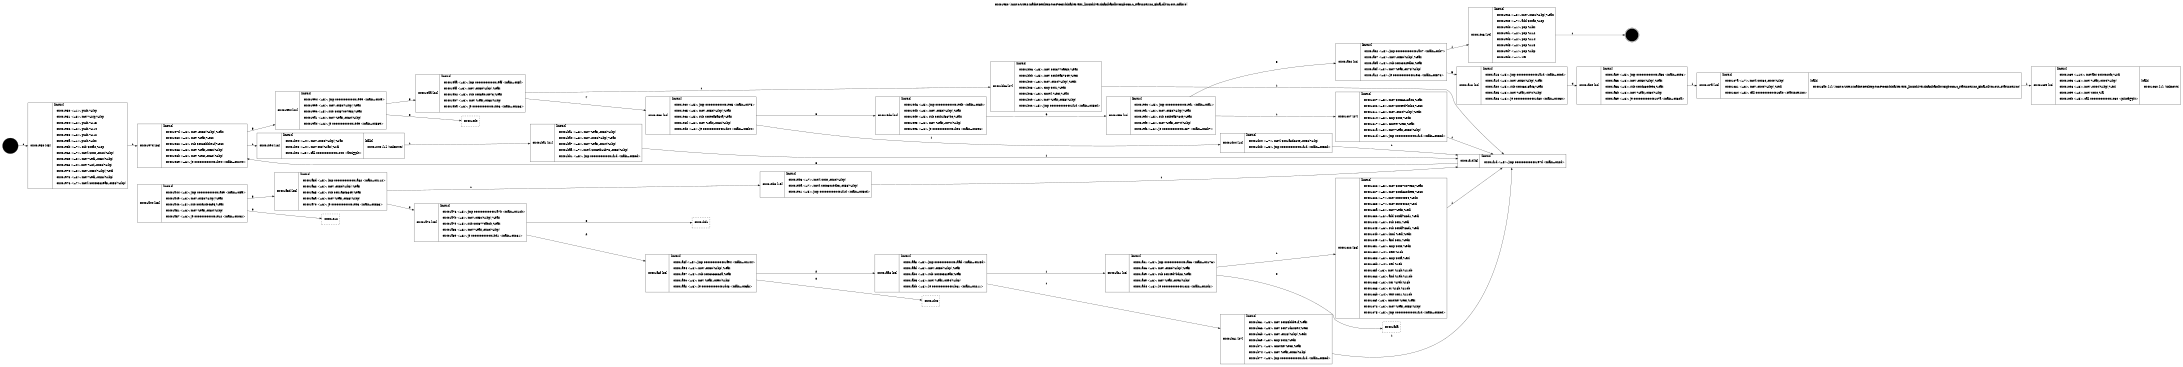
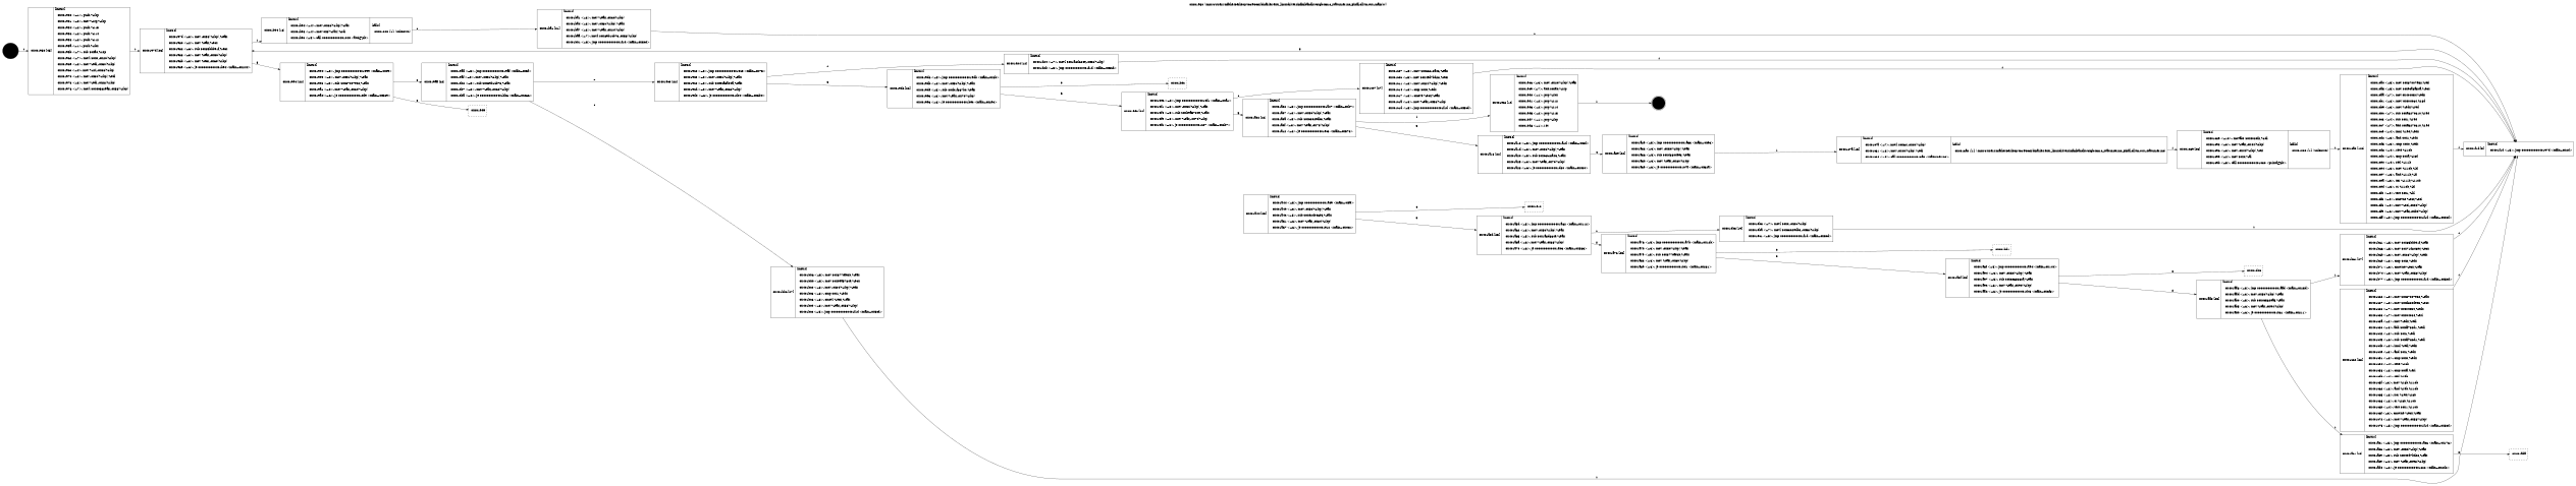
  digraph {
    label="0x401950 (/mnt/c/Users/mathe/Desktop/tcc/POCII/binaries/extr_linuxdriversinfinibandhwcxgb4cm.c_status2errno_Final-ollvm.out::main(0))"
    labelloc=t
    rankdir=LR
    node [shape=record]
    Entry [fillcolor=black height=0.3 shape=circle style=filled width=0.3]
    n2 [label="{\n     0x401950 [45]\l\n     | [instrs]\l\n     &nbsp;&nbsp;0x401950 \<+1\>: push %rbp\l\n     &nbsp;&nbsp;0x401951 \<+3\>: mov %rsp,%rbp\l\n     &nbsp;&nbsp;0x401954 \<+2\>: push %r15\l\n     &nbsp;&nbsp;0x401956 \<+2\>: push %r14\l\n     &nbsp;&nbsp;0x401958 \<+2\>: push %r12\l\n     &nbsp;&nbsp;0x40195a \<+1\>: push %rbx\l\n     &nbsp;&nbsp;0x40195b \<+7\>: sub $0xa0,%rsp\l\n     &nbsp;&nbsp;0x401962 \<+7\>: movl $0x0,-0x2c(%rbp)\l\n     &nbsp;&nbsp;0x401969 \<+3\>: mov %edi,-0x30(%rbp)\l\n     &nbsp;&nbsp;0x40196c \<+4\>: mov %rsi,-0x38(%rbp)\l\n     &nbsp;&nbsp;0x401970 \<+3\>: mov -0x30(%rbp),%edi\l\n     &nbsp;&nbsp;0x401973 \<+3\>: mov %edi,-0x28(%rbp)\l\n     &nbsp;&nbsp;0x401976 \<+7\>: movl $0x4c582ea5,-0x58(%rbp)\l\n  }"]
    n3 [label="{\n     0x40197d [23]\l\n     | [instrs]\l\n     &nbsp;&nbsp;0x40197d \<+3\>: mov -0x58(%rbp),%eax\l\n     &nbsp;&nbsp;0x401980 \<+2\>: mov %eax,%ecx\l\n     &nbsp;&nbsp;0x401982 \<+6\>: sub $0x85bbb91f,%ecx\l\n     &nbsp;&nbsp;0x401988 \<+3\>: mov %eax,-0x5c(%rbp)\l\n     &nbsp;&nbsp;0x40198b \<+3\>: mov %ecx,-0x60(%rbp)\l\n     &nbsp;&nbsp;0x40198e \<+6\>: je 0000000000401b94 \<main+0x244\>\l\n  }"]
    n4 [label="{\n     0x401b94 [13]\l\n     | [instrs]\l\n     &nbsp;&nbsp;0x401b94 \<+4\>: mov -0x38(%rbp),%rax\l\n     &nbsp;&nbsp;0x401b98 \<+4\>: mov 0x8(%rax),%rdi\l\n     &nbsp;&nbsp;0x401b9c \<+5\>: call 0000000000401040 \<atoi@plt\>\l\n     | [calls]\l\n     &nbsp;&nbsp;0x401040 \{1\} (unknown)\l\n  }"]
    n5 [label="{\n     0x401994 [22]\l\n     | [instrs]\l\n     &nbsp;&nbsp;0x401994 \<+5\>: jmp 0000000000401999 \<main+0x49\>\l\n     &nbsp;&nbsp;0x401999 \<+3\>: mov -0x5c(%rbp),%eax\l\n     &nbsp;&nbsp;0x40199c \<+5\>: sub $0x87007e52,%eax\l\n     &nbsp;&nbsp;0x4019a1 \<+3\>: mov %eax,-0x64(%rbp)\l\n     &nbsp;&nbsp;0x4019a4 \<+6\>: je 0000000000401ed9 \<main+0x589\>\l\n  }"]
    n6 [label="{\n     0x401ba1 [21]\l\n     | [instrs]\l\n     &nbsp;&nbsp;0x401ba1 \<+3\>: mov %eax,-0x3c(%rbp)\l\n     &nbsp;&nbsp;0x401ba4 \<+3\>: mov -0x3c(%rbp),%eax\l\n     &nbsp;&nbsp;0x401ba7 \<+3\>: mov %eax,-0x24(%rbp)\l\n     &nbsp;&nbsp;0x401baa \<+7\>: movl $0x89b1cb73,-0x58(%rbp)\l\n     &nbsp;&nbsp;0x401bb1 \<+5\>: jmp 0000000000401f1d \<main+0x5cd\>\l\n  }"]
    n7 [label="{\n     0x401ed9\l\n  }" style=dashed]
    n8 [label="{\n     0x4019aa [22]\l\n     | [instrs]\l\n     &nbsp;&nbsp;0x4019aa \<+5\>: jmp 00000000004019af \<main+0x5f\>\l\n     &nbsp;&nbsp;0x4019af \<+3\>: mov -0x5c(%rbp),%eax\l\n     &nbsp;&nbsp;0x4019b2 \<+5\>: sub $0x89b1cb73,%eax\l\n     &nbsp;&nbsp;0x4019b7 \<+3\>: mov %eax,-0x68(%rbp)\l\n     &nbsp;&nbsp;0x4019ba \<+6\>: je 0000000000401bb6 \<main+0x266\>\l\n  }"]
    n9 [label="{\n     0x401f1d [5]\l\n     | [instrs]\l\n     &nbsp;&nbsp;0x401f1d \<+5\>: jmp 000000000040197d \<main+0x2d\>\l\n  }"]
    n10 [label="{\n     0x401bb6 [27]\l\n     | [instrs]\l\n     &nbsp;&nbsp;0x401bb6 \<+5\>: mov $0x377cae2b,%eax\l\n     &nbsp;&nbsp;0x401bbb \<+5\>: mov $0xb9a5784e,%ecx\l\n     &nbsp;&nbsp;0x401bc0 \<+3\>: mov -0x24(%rbp),%edx\l\n     &nbsp;&nbsp;0x401bc3 \<+3\>: cmp $0x1,%edx\l\n     &nbsp;&nbsp;0x401bc6 \<+3\>: cmovl %ecx,%eax\l\n     &nbsp;&nbsp;0x401bc9 \<+3\>: mov %eax,-0x58(%rbp)\l\n     &nbsp;&nbsp;0x401bcc \<+5\>: jmp 0000000000401f1d \<main+0x5cd\>\l\n  }"]
    n11 [label="{\n     0x4019c0 [22]\l\n     | [instrs]\l\n     &nbsp;&nbsp;0x4019c0 \<+5\>: jmp 00000000004019c5 \<main+0x75\>\l\n     &nbsp;&nbsp;0x4019c5 \<+3\>: mov -0x5c(%rbp),%eax\l\n     &nbsp;&nbsp;0x4019c8 \<+5\>: sub $0x9ca8a54a,%eax\l\n     &nbsp;&nbsp;0x4019cd \<+3\>: mov %eax,-0x6c(%rbp)\l\n     &nbsp;&nbsp;0x4019d0 \<+6\>: je 0000000000401d04 \<main+0x3b4\>\l\n  }"]
    Exit [fillcolor=black height=0.3 peripheries=2 shape=circle style=filled width=0.3]
    n13 [label="{\n     0x401d04 [12]\l\n     | [instrs]\l\n     &nbsp;&nbsp;0x401d04 \<+7\>: movl $0x1a8d664e,-0x58(%rbp)\l\n     &nbsp;&nbsp;0x401d0b \<+5\>: jmp 0000000000401f1d \<main+0x5cd\>\l\n  }"]
    n14 [label="{\n     0x4019d6 [22]\l\n     | [instrs]\l\n     &nbsp;&nbsp;0x4019d6 \<+5\>: jmp 00000000004019db \<main+0x8b\>\l\n     &nbsp;&nbsp;0x4019db \<+3\>: mov -0x5c(%rbp),%eax\l\n     &nbsp;&nbsp;0x4019de \<+5\>: sub $0xb1f867b0,%eax\l\n     &nbsp;&nbsp;0x4019e3 \<+3\>: mov %eax,-0x70(%rbp)\l\n     &nbsp;&nbsp;0x4019e6 \<+6\>: je 0000000000401bec \<main+0x29c\>\l\n  }"]
+   n15 [label="{\n     0x401ca0 [100]\l\n     | [instrs]\l\n     &nbsp;&nbsp;0x401ca0 \<+5\>: mov $0x87007e52,%esi\l\n     &nbsp;&nbsp;0x401ca5 \<+5\>: mov $0x9ca8a54a,%ecx\l\n     &nbsp;&nbsp;0x401caa \<+7\>: mov 0x404054,%edx\l\n     &nbsp;&nbsp;0x401cb1 \<+8\>: mov 0x404064,%r8d\l\n     &nbsp;&nbsp;0x401cb9 \<+3\>: mov %edx,%r9d\l\n     &nbsp;&nbsp;0x401cbc \<+7\>: sub $0xa3270310,%r9d\l\n     &nbsp;&nbsp;0x401cc3 \<+4\>: sub $0x1,%r9d\l\n     &nbsp;&nbsp;0x401cc7 \<+7\>: add $0xa3270310,%r9d\l\n     &nbsp;&nbsp;0x401cce \<+4\>: imul %r9d,%edx\l\n     &nbsp;&nbsp;0x401cd2 \<+3\>: and $0x1,%edx\l\n     &nbsp;&nbsp;0x401cd5 \<+3\>: cmp $0x0,%edx\l\n     &nbsp;&nbsp;0x401cd8 \<+4\>: sete %r10b\l\n     &nbsp;&nbsp;0x401cdc \<+4\>: cmp $0xa,%r8d\l\n     &nbsp;&nbsp;0x401ce0 \<+4\>: setl %r11b\l\n     &nbsp;&nbsp;0x401ce4 \<+3\>: mov %r10b,%bl\l\n     &nbsp;&nbsp;0x401ce7 \<+3\>: and %r11b,%bl\l\n     &nbsp;&nbsp;0x401cea \<+3\>: xor %r11b,%r10b\l\n     &nbsp;&nbsp;0x401ced \<+3\>: or %r10b,%bl\l\n     &nbsp;&nbsp;0x401cf0 \<+3\>: test $0x1,%bl\l\n     &nbsp;&nbsp;0x401cf3 \<+3\>: cmovne %ecx,%esi\l\n     &nbsp;&nbsp;0x401cf6 \<+3\>: mov %esi,-0x58(%rbp)\l\n     &nbsp;&nbsp;0x401cf9 \<+6\>: mov %eax,-0xb0(%rbp)\l\n     &nbsp;&nbsp;0x401cff \<+5\>: jmp 0000000000401f1d \<main+0x5cd\>\l\n  }"]
+   n16 [label="{\n     0x401bec\l\n  }" style=dashed]
    n17 [label="{\n     0x4019ec [22]\l\n     | [instrs]\l\n     &nbsp;&nbsp;0x4019ec \<+5\>: jmp 00000000004019f1 \<main+0xa1\>\l\n     &nbsp;&nbsp;0x4019f1 \<+3\>: mov -0x5c(%rbp),%eax\l\n     &nbsp;&nbsp;0x4019f4 \<+5\>: sub $0xb9a5784e,%eax\l\n     &nbsp;&nbsp;0x4019f9 \<+3\>: mov %eax,-0x74(%rbp)\l\n     &nbsp;&nbsp;0x4019fc \<+6\>: je 0000000000401c07 \<main+0x2b7\>\l\n  }"]
    n18 [label="{\n     0x401c89 [23]\l\n     | [instrs]\l\n     &nbsp;&nbsp;0x401c89 \<+10\>: movabs $0x4020f2,%rdi\l\n     &nbsp;&nbsp;0x401c93 \<+3\>: mov %eax,-0x44(%rbp)\l\n     &nbsp;&nbsp;0x401c96 \<+3\>: mov -0x44(%rbp),%esi\l\n     &nbsp;&nbsp;0x401c99 \<+2\>: mov $0x0,%al\l\n     &nbsp;&nbsp;0x401c9b \<+5\>: call 0000000000401030 \<printf@plt\>\l\n     | [calls]\l\n     &nbsp;&nbsp;0x401030 \{1\} (unknown)\l\n  }"]
    n19 [label="{\n     0x401c07 [27]\l\n     | [instrs]\l\n     &nbsp;&nbsp;0x401c07 \<+5\>: mov $0xc6c18a46,%eax\l\n     &nbsp;&nbsp;0x401c0c \<+5\>: mov $0x4ed7bd28,%ecx\l\n     &nbsp;&nbsp;0x401c11 \<+3\>: mov -0x24(%rbp),%edx\l\n     &nbsp;&nbsp;0x401c14 \<+3\>: cmp $0x0,%edx\l\n     &nbsp;&nbsp;0x401c17 \<+3\>: cmove %ecx,%eax\l\n     &nbsp;&nbsp;0x401c1a \<+3\>: mov %eax,-0x58(%rbp)\l\n     &nbsp;&nbsp;0x401c1d \<+5\>: jmp 0000000000401f1d \<main+0x5cd\>\l\n  }"]
    n20 [label="{\n     0x401a02 [22]\l\n     | [instrs]\l\n     &nbsp;&nbsp;0x401a02 \<+5\>: jmp 0000000000401a07 \<main+0xb7\>\l\n     &nbsp;&nbsp;0x401a07 \<+3\>: mov -0x5c(%rbp),%eax\l\n     &nbsp;&nbsp;0x401a0a \<+5\>: sub $0xc302edb3,%eax\l\n     &nbsp;&nbsp;0x401a0f \<+3\>: mov %eax,-0x78(%rbp)\l\n     &nbsp;&nbsp;0x401a12 \<+6\>: je 0000000000401ec6 \<main+0x576\>\l\n  }"]
    n21 [label="{\n     0x401ada\l\n  }" style=dashed]
    n22 [label="{\n     0x401ec6 [19]\l\n     | [instrs]\l\n     &nbsp;&nbsp;0x401ec6 \<+3\>: mov -0x2c(%rbp),%eax\l\n     &nbsp;&nbsp;0x401ec9 \<+7\>: add $0xa0,%rsp\l\n     &nbsp;&nbsp;0x401ed0 \<+1\>: pop %rbx\l\n     &nbsp;&nbsp;0x401ed1 \<+2\>: pop %r12\l\n     &nbsp;&nbsp;0x401ed3 \<+2\>: pop %r14\l\n     &nbsp;&nbsp;0x401ed5 \<+2\>: pop %r15\l\n     &nbsp;&nbsp;0x401ed7 \<+1\>: pop %rbp\l\n     &nbsp;&nbsp;0x401ed8 \<+1\>: ret\l\n  }"]
    n23 [label="{\n     0x401a18 [22]\l\n     | [instrs]\l\n     &nbsp;&nbsp;0x401a18 \<+5\>: jmp 0000000000401a1d \<main+0xcd\>\l\n     &nbsp;&nbsp;0x401a1d \<+3\>: mov -0x5c(%rbp),%eax\l\n     &nbsp;&nbsp;0x401a20 \<+5\>: sub $0xc6c18a46,%eax\l\n     &nbsp;&nbsp;0x401a25 \<+3\>: mov %eax,-0x7c(%rbp)\l\n     &nbsp;&nbsp;0x401a28 \<+6\>: je 0000000000401d80 \<main+0x430\>\l\n  }"]
    n24 [label="{\n     0x401c22 [88]\l\n     | [instrs]\l\n     &nbsp;&nbsp;0x401c22 \<+5\>: mov $0x87007e52,%eax\l\n     &nbsp;&nbsp;0x401c27 \<+5\>: mov $0xd880dee3,%ecx\l\n     &nbsp;&nbsp;0x401c2c \<+7\>: mov 0x404054,%edx\l\n     &nbsp;&nbsp;0x401c33 \<+7\>: mov 0x404064,%esi\l\n     &nbsp;&nbsp;0x401c3a \<+2\>: mov %edx,%edi\l\n     &nbsp;&nbsp;0x401c3c \<+6\>: add $0xdf786d1,%edi\l\n     &nbsp;&nbsp;0x401c42 \<+3\>: sub $0x1,%edi\l\n     &nbsp;&nbsp;0x401c45 \<+6\>: sub $0xdf786d1,%edi\l\n     &nbsp;&nbsp;0x401c4b \<+3\>: imul %edi,%edx\l\n     &nbsp;&nbsp;0x401c4e \<+3\>: and $0x1,%edx\l\n     &nbsp;&nbsp;0x401c51 \<+3\>: cmp $0x0,%edx\l\n     &nbsp;&nbsp;0x401c54 \<+4\>: sete %r8b\l\n     &nbsp;&nbsp;0x401c58 \<+3\>: cmp $0xa,%esi\l\n     &nbsp;&nbsp;0x401c5b \<+4\>: setl %r9b\l\n     &nbsp;&nbsp;0x401c5f \<+3\>: mov %r8b,%r10b\l\n     &nbsp;&nbsp;0x401c62 \<+3\>: and %r9b,%r10b\l\n     &nbsp;&nbsp;0x401c65 \<+3\>: xor %r9b,%r8b\l\n     &nbsp;&nbsp;0x401c68 \<+3\>: or %r8b,%r10b\l\n     &nbsp;&nbsp;0x401c6b \<+4\>: test $0x1,%r10b\l\n     &nbsp;&nbsp;0x401c6f \<+3\>: cmovne %ecx,%eax\l\n     &nbsp;&nbsp;0x401c72 \<+3\>: mov %eax,-0x58(%rbp)\l\n     &nbsp;&nbsp;0x401c75 \<+5\>: jmp 0000000000401f1d \<main+0x5cd\>\l\n  }"]
    n25 [label="{\n     0x401a2e [22]\l\n     | [instrs]\l\n     &nbsp;&nbsp;0x401a2e \<+5\>: jmp 0000000000401a33 \<main+0xe3\>\l\n     &nbsp;&nbsp;0x401a33 \<+3\>: mov -0x5c(%rbp),%eax\l\n     &nbsp;&nbsp;0x401a36 \<+5\>: sub $0xd880dee3,%eax\l\n     &nbsp;&nbsp;0x401a3b \<+3\>: mov %eax,-0x80(%rbp)\l\n     &nbsp;&nbsp;0x401a3e \<+6\>: je 0000000000401c7a \<main+0x32a\>\l\n  }"]
    n26 [label="{\n     0x401c7a [15]\l\n     | [instrs]\l\n     &nbsp;&nbsp;0x401c7a \<+7\>: movl $0x64,-0x40(%rbp)\l\n     &nbsp;&nbsp;0x401c81 \<+3\>: mov -0x40(%rbp),%edi\l\n     &nbsp;&nbsp;0x401c84 \<+5\>: call 00000000004013a0 \<status2errno\>\l\n     | [calls]\l\n     &nbsp;&nbsp;0x4013a0 \{1\} (/mnt/c/Users/mathe/Desktop/tcc/POCII/binaries/extr_linuxdriversinfinibandhwcxgb4cm.c_status2errno_Final-ollvm.out::status2errno)\l\n  }"]
    n27 [label="{\n     0x401a44 [25]\l\n     | [instrs]\l\n     &nbsp;&nbsp;0x401a44 \<+5\>: jmp 0000000000401a49 \<main+0xf9\>\l\n     &nbsp;&nbsp;0x401a49 \<+3\>: mov -0x5c(%rbp),%eax\l\n     &nbsp;&nbsp;0x401a4c \<+5\>: sub $0xe24b46e5,%eax\l\n     &nbsp;&nbsp;0x401a51 \<+6\>: mov %eax,-0x84(%rbp)\l\n     &nbsp;&nbsp;0x401a57 \<+6\>: je 0000000000401e12 \<main+0x4c2\>\l\n  }"]
    n28 [label="{\n     0x401e12\l\n  }" style=dashed]
    n29 [label="{\n     0x401a5d [25]\l\n     | [instrs]\l\n     &nbsp;&nbsp;0x401a5d \<+5\>: jmp 0000000000401a62 \<main+0x112\>\l\n     &nbsp;&nbsp;0x401a62 \<+3\>: mov -0x5c(%rbp),%eax\l\n     &nbsp;&nbsp;0x401a65 \<+5\>: sub $0x1a8d664e,%eax\l\n     &nbsp;&nbsp;0x401a6a \<+6\>: mov %eax,-0x88(%rbp)\l\n     &nbsp;&nbsp;0x401a70 \<+6\>: je 0000000000401eb3 \<main+0x563\>\l\n  }"]
    n30 [label="{\n     0x401eb3 [19]\l\n     | [instrs]\l\n     &nbsp;&nbsp;0x401eb3 \<+7\>: movl $0x0,-0x2c(%rbp)\l\n     &nbsp;&nbsp;0x401eba \<+7\>: movl $0xc302edb3,-0x58(%rbp)\l\n     &nbsp;&nbsp;0x401ec1 \<+5\>: jmp 0000000000401f1d \<main+0x5cd\>\l\n  }"]
    n31 [label="{\n     0x401a76 [25]\l\n     | [instrs]\l\n     &nbsp;&nbsp;0x401a76 \<+5\>: jmp 0000000000401a7b \<main+0x12b\>\l\n     &nbsp;&nbsp;0x401a7b \<+3\>: mov -0x5c(%rbp),%eax\l\n     &nbsp;&nbsp;0x401a7e \<+5\>: sub $0x377cae2b,%eax\l\n     &nbsp;&nbsp;0x401a83 \<+6\>: mov %eax,-0x8c(%rbp)\l\n     &nbsp;&nbsp;0x401a89 \<+6\>: je 0000000000401bd1 \<main+0x281\>\l\n  }"]
    n32 [label="{\n     0x401ac1 [25]\l\n     | [instrs]\l\n     &nbsp;&nbsp;0x401ac1 \<+5\>: jmp 0000000000401ac6 \<main+0x176\>\l\n     &nbsp;&nbsp;0x401ac6 \<+3\>: mov -0x5c(%rbp),%eax\l\n     &nbsp;&nbsp;0x401ac9 \<+5\>: sub $0x4ed7bd28,%eax\l\n     &nbsp;&nbsp;0x401ace \<+6\>: mov %eax,-0x98(%rbp)\l\n     &nbsp;&nbsp;0x401ad4 \<+6\>: je 0000000000401c22 \<main+0x2d2\>\l\n  }"]
    n33 [label="{\n     0x401bd1\l\n  }" style=dashed]
    n34 [label="{\n     0x401a8f [25]\l\n     | [instrs]\l\n     &nbsp;&nbsp;0x401a8f \<+5\>: jmp 0000000000401a94 \<main+0x144\>\l\n     &nbsp;&nbsp;0x401a94 \<+3\>: mov -0x5c(%rbp),%eax\l\n     &nbsp;&nbsp;0x401a97 \<+5\>: sub $0x3c63362a,%eax\l\n     &nbsp;&nbsp;0x401a9c \<+6\>: mov %eax,-0x90(%rbp)\l\n     &nbsp;&nbsp;0x401aa2 \<+6\>: je 0000000000401d48 \<main+0x3f8\>\l\n  }"]
    n35 [label="{\n     0x401b61 [27]\l\n     | [instrs]\l\n     &nbsp;&nbsp;0x401b61 \<+5\>: mov $0x85bbb91f,%eax\l\n     &nbsp;&nbsp;0x401b66 \<+5\>: mov $0x71d846e4,%ecx\l\n     &nbsp;&nbsp;0x401b6b \<+3\>: mov -0x28(%rbp),%edx\l\n     &nbsp;&nbsp;0x401b6e \<+3\>: cmp $0x2,%edx\l\n     &nbsp;&nbsp;0x401b71 \<+3\>: cmovne %ecx,%eax\l\n     &nbsp;&nbsp;0x401b74 \<+3\>: mov %eax,-0x58(%rbp)\l\n     &nbsp;&nbsp;0x401b77 \<+5\>: jmp 0000000000401f1d \<main+0x5cd\>\l\n  }"]
    n36 [label="{\n     0x401aa8 [25]\l\n     | [instrs]\l\n     &nbsp;&nbsp;0x401aa8 \<+5\>: jmp 0000000000401aad \<main+0x15d\>\l\n     &nbsp;&nbsp;0x401aad \<+3\>: mov -0x5c(%rbp),%eax\l\n     &nbsp;&nbsp;0x401ab0 \<+5\>: sub $0x4c582ea5,%eax\l\n     &nbsp;&nbsp;0x401ab5 \<+6\>: mov %eax,-0x94(%rbp)\l\n     &nbsp;&nbsp;0x401abb \<+6\>: je 0000000000401b61 \<main+0x211\>\l\n  }"]
    n37 [label="{\n     0x401d48\l\n  }" style=dashed]
    Entry -> n2 [label=" 1"]
    n2 -> n3 [label=" 1"]
    n3 -> n4 [label=" 1"]
    n3 -> n5 [label=" 8"]
    n4 -> n6 [label=" 1"]
    n5 -> n7 [label=" 0"]
    n5 -> n8 [label=" 8"]
    n6 -> n9 [label=" 1"]
    n8 -> n10 [label=" 1"]
    n8 -> n11 [label=" 7"]
    n9 -> n3 [label=" 8"]
    n10 -> n9 [label=" 1"]
    n11 -> n13 [label=" 1"]
    n11 -> n14 [label=" 6"]
    n13 -> n9 [label=" 1"]
+   n14 -> n16 [label=" 0"]
    n14 -> n17 [label=" 6"]
+   n15 -> n9 [label=" 1"]
    n17 -> n19 [label=" 1"]
    n17 -> n20 [label=" 5"]
+   n18 -> n15 [label=" 1"]
    n19 -> n9 [label=" 1"]
    n20 -> n22 [label=" 1"]
    n20 -> n23 [label=" 5"]
    n22 -> Exit [label=" 1"]
    n23 -> n25 [label=" 4"]
    n24 -> n9 [label=" 1"]
    n25 -> n26 [label=" 1"]
    n26 -> n18 [label=" 1"]
    n27 -> n28 [label=" 0"]
    n27 -> n29 [label=" 3"]
    n29 -> n30 [label=" 1"]
    n29 -> n31 [label=" 2"]
    n30 -> n9 [label=" 1"]
    n31 -> n33 [label=" 0"]
    n31 -> n34 [label=" 2"]
    n32 -> n21 [label=" 0"]
-   n32 -> n24 [label=" 1"]
    n34 -> n36 [label=" 2"]
    n34 -> n37 [label=" 0"]
    n35 -> n9 [label=" 1"]
    n36 -> n32 [label=" 1"]
    n36 -> n35 [label=" 1"]
  }
